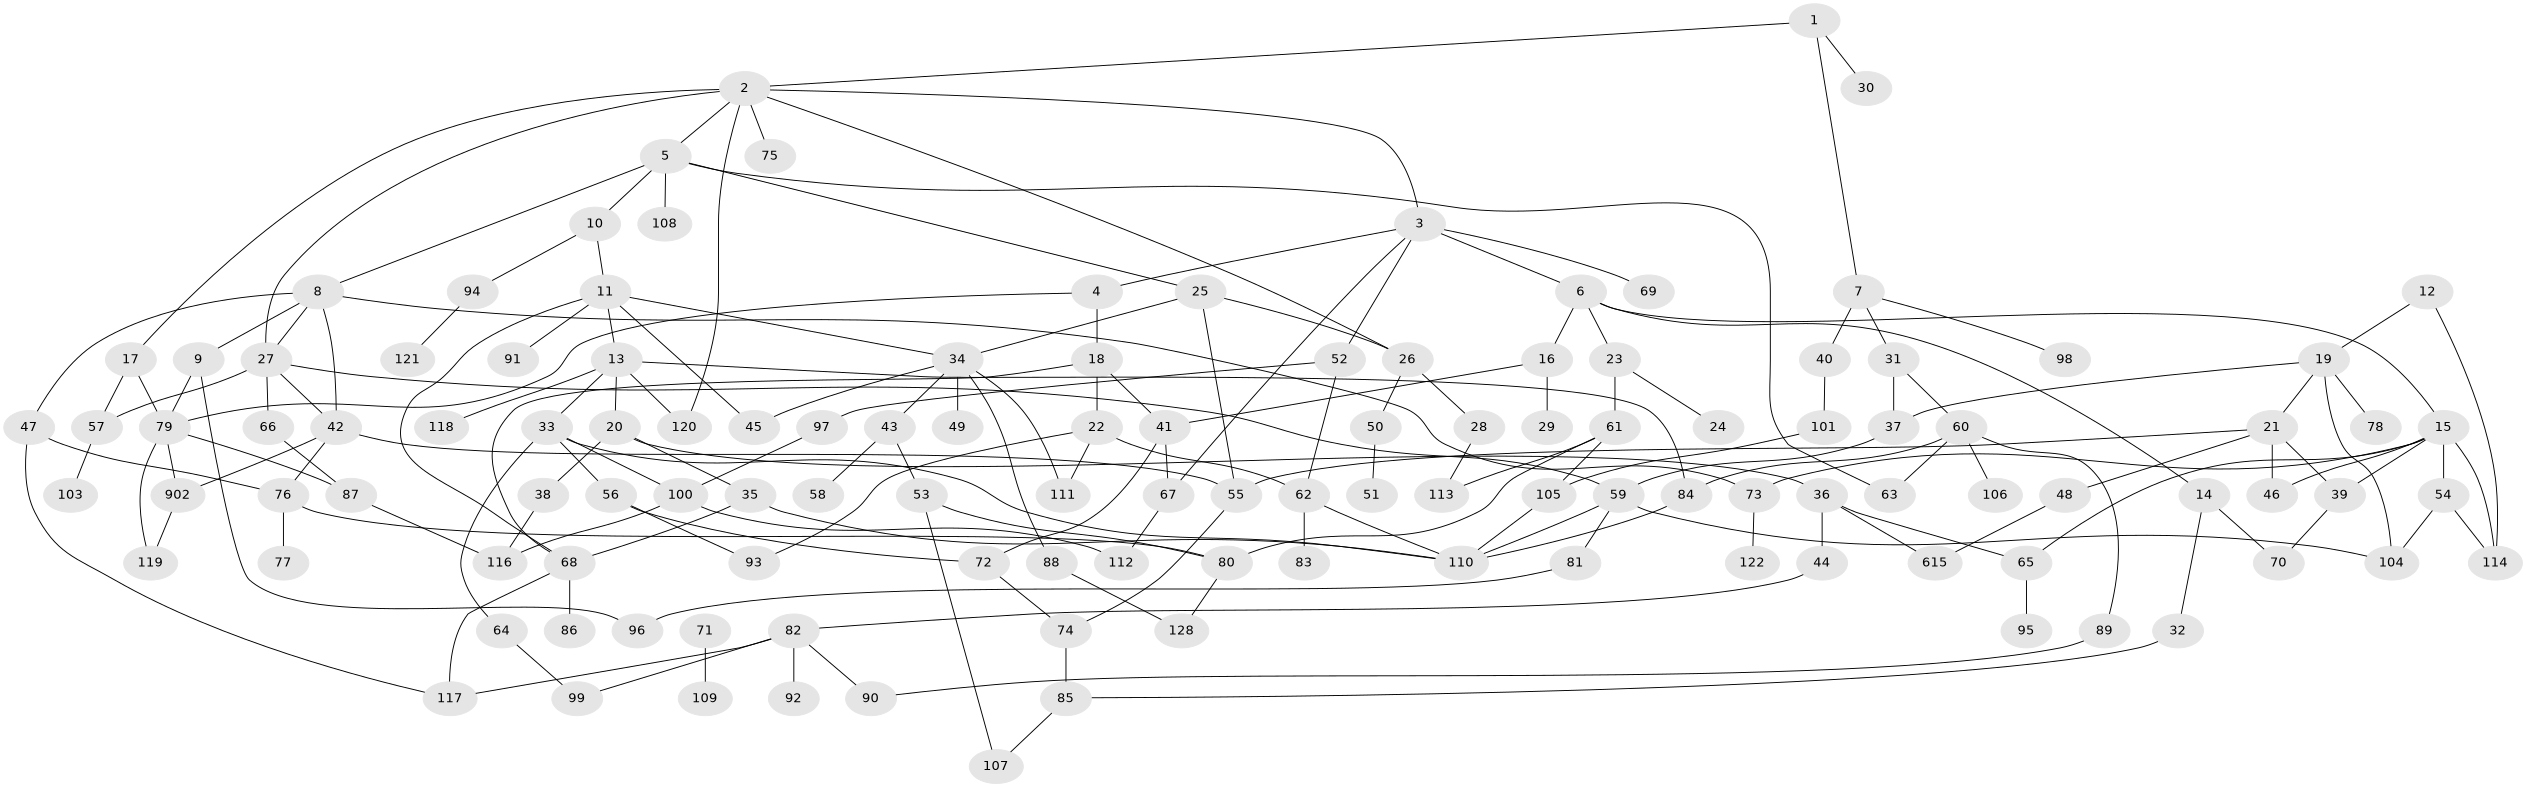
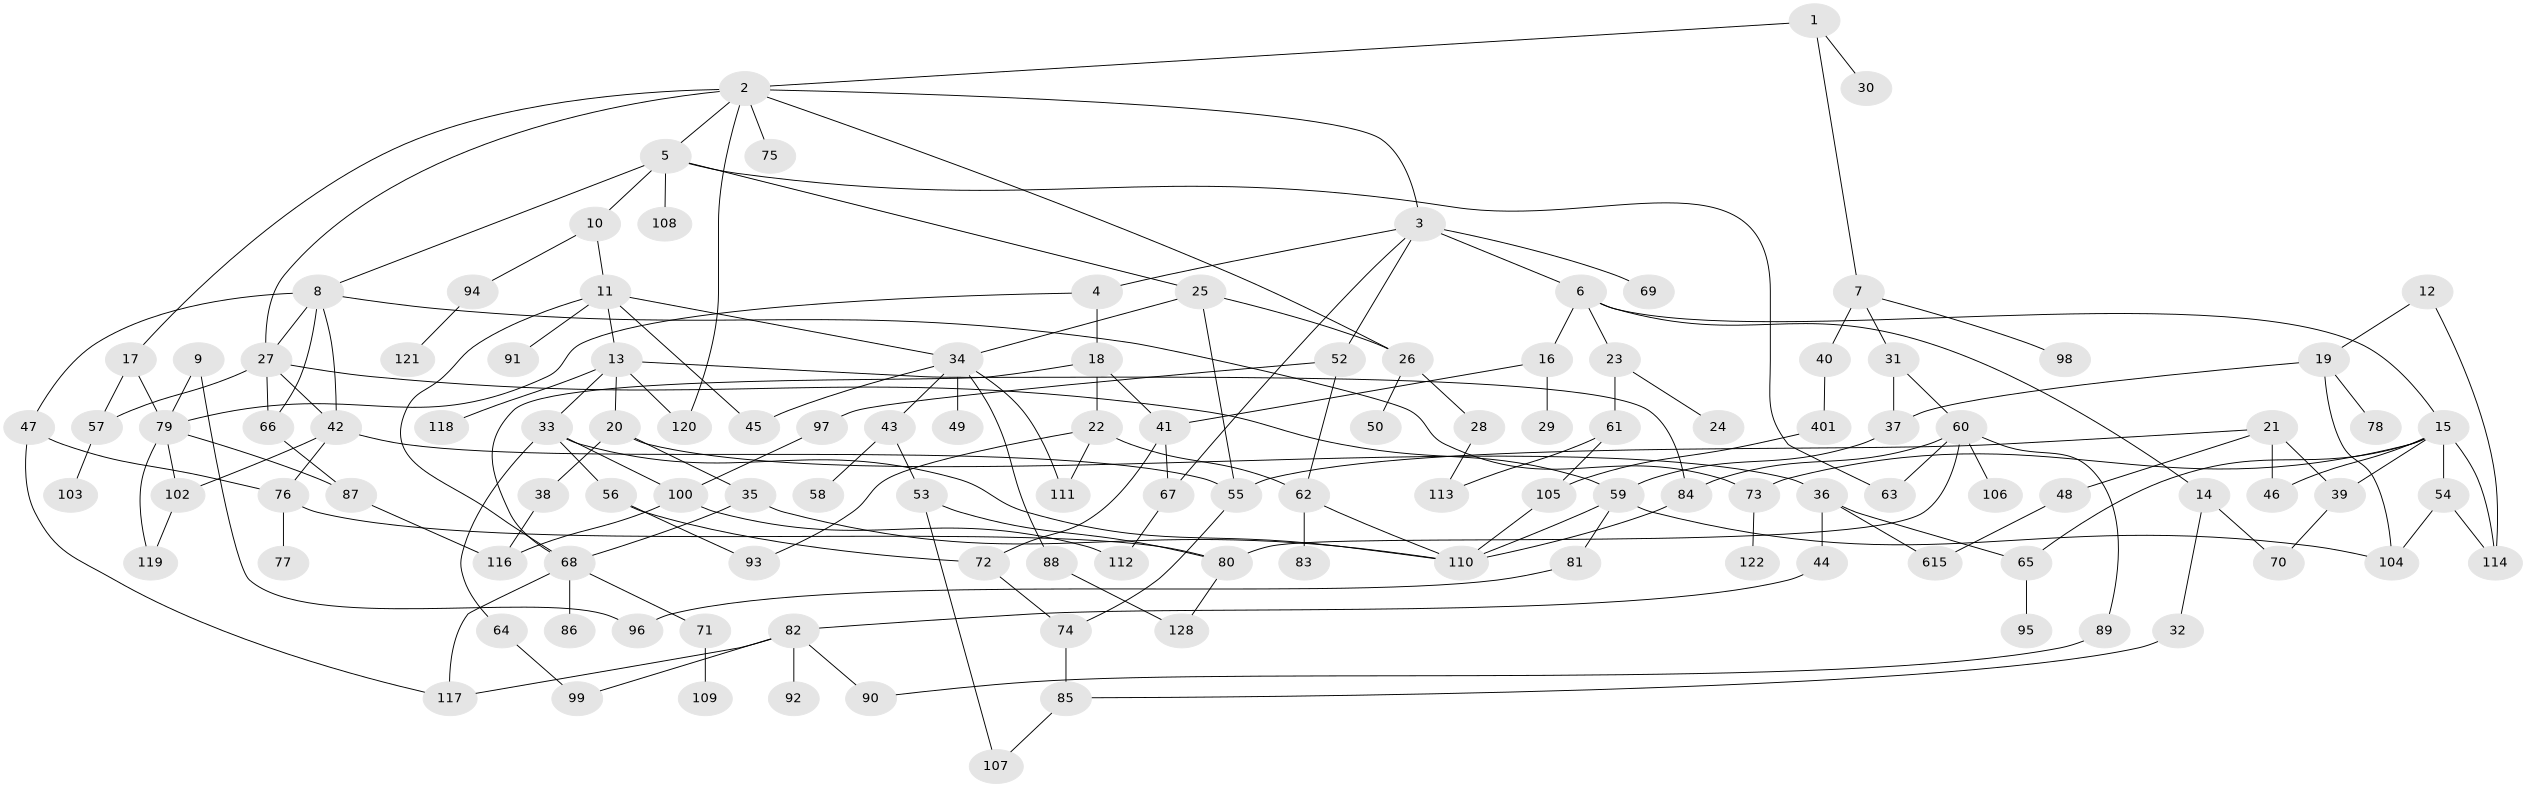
  graph {
    fontname="DejaVu Sans"
    node [color=gray90 fontname="DejaVu Sans" style=filled]
    edge [fontname="DejaVu Sans"]
    1
    2
    7
    30
    3
    5
    17
    26
    27
    75
    120
    31
    40
    98
    4
    6
    52
    67
    69
    8
    10
    25
    63
    108
    79
    57
    28
    50
    42
    59
    66
    18
    14
    15
    16
    23
    62
    97
    112
    68
    41
    22
-   102 [label=902]
+   102
    87
    119
    9
    47
    73
    11
    94
    34
    55
    32
    70
    54
    114
    39
    46
    65
    29
    24
    61
    12
    19
    37
    60
-   101
+   101 [label=401]
    96
    76
    117
    104
    13
    45
    91
    121
    20
    33
    84
    118
    111
    43
    49
    88
    71
    86
    21
    78
    35
    36
    38
    56
    64
    100
    110
    85
    95
    122
    72
    103
    93
    48
    44
    n103 [label=615]
    116
    74
    83
    113
    105
-   51
    81
    80
    89
    106
    107
    99
    53
    58
    n118 [label=128]
    82
    77
    90
    92
    109
    1 -- 2
    1 -- 7
    1 -- 30
    2 -- 3
    2 -- 5
    2 -- 17
    2 -- 26
    2 -- 27
    2 -- 75
    2 -- 120
    7 -- 31
    7 -- 40
    7 -- 98
    3 -- 4
    3 -- 6
    3 -- 52
    3 -- 67
    3 -- 69
    5 -- 8
    5 -- 10
    5 -- 25
    5 -- 63
    5 -- 108
    17 -- 79
    17 -- 57
    26 -- 28
    26 -- 50
    27 -- 57
    27 -- 42
    27 -- 59
    27 -- 66
    31 -- 37
    31 -- 60
    40 -- 101
    4 -- 79
    4 -- 18
    6 -- 14
    6 -- 15
    6 -- 16
    6 -- 23
    52 -- 62
    52 -- 97
    67 -- 112
    8 -- 27
    8 -- 42
-   8 -- 9
+   8 -- 66
    8 -- 47
    8 -- 73
    10 -- 11
    10 -- 94
    25 -- 26
    25 -- 34
    25 -- 55
    79 -- 102
    79 -- 87
    79 -- 119
    57 -- 103
    28 -- 113
-   50 -- 51
    42 -- 102
    42 -- 55
    42 -- 76
    59 -- 104
    59 -- 110
    59 -- 81
    66 -- 87
    18 -- 68
    18 -- 41
    18 -- 22
    14 -- 32
    14 -- 70
    15 -- 73
    15 -- 54
    15 -- 114
    15 -- 39
    15 -- 46
    15 -- 65
    16 -- 41
    16 -- 29
    23 -- 24
    23 -- 61
    62 -- 110
    62 -- 83
    97 -- 100
    68 -- 117
+   68 -- 71
    68 -- 86
    41 -- 67
    41 -- 72
    22 -- 62
    22 -- 111
    22 -- 93
    102 -- 119
    87 -- 116
    9 -- 79
    9 -- 96
    47 -- 76
    47 -- 117
    73 -- 122
    11 -- 68
    11 -- 34
    11 -- 13
    11 -- 45
    11 -- 91
    94 -- 121
    34 -- 45
    34 -- 111
    34 -- 43
    34 -- 49
    34 -- 88
    55 -- 74
    32 -- 85
    54 -- 114
    54 -- 104
    39 -- 70
    65 -- 95
    61 -- 113
    61 -- 105
    12 -- 114
    12 -- 19
    19 -- 37
    19 -- 104
-   19 -- 21
    19 -- 78
    37 -- 59
    60 -- 63
    60 -- 84
-   61 -- 80
+   60 -- 80
    60 -- 89
    60 -- 106
    101 -- 105
    76 -- 80
    76 -- 77
    13 -- 120
    13 -- 20
    13 -- 33
    13 -- 84
    13 -- 118
    20 -- 35
    20 -- 36
    20 -- 38
    33 -- 56
    33 -- 64
    33 -- 100
    33 -- 110
    84 -- 110
    43 -- 53
    43 -- 58
    88 -- n118
    71 -- 109
    21 -- 55
    21 -- 39
    21 -- 46
    21 -- 48
    35 -- 68
    35 -- 110
    36 -- 65
    36 -- 44
    36 -- n103
    38 -- 116
    56 -- 72
    56 -- 93
    64 -- 99
    100 -- 112
    100 -- 116
    85 -- 107
    72 -- 74
    48 -- n103
    44 -- 82
    74 -- 85
    105 -- 110
    81 -- 96
    80 -- n118
    89 -- 90
    53 -- 80
    53 -- 107
    82 -- 117
    82 -- 99
    82 -- 90
    82 -- 92
  }
